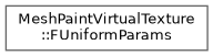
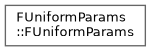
  digraph {
    rankdir=LR
-   n1 [color=grey40 fillcolor=white fontname=Helvetica fontsize=10 height=0.2 label="MeshPaintVirtualTexture\l::FUniformParams" shape=box style=filled width=0.4]
+   n1 [color=grey40 fillcolor=white fontname=Helvetica fontsize=10 height=0.2 label="FUniformParams\l::FUniformParams" shape=box style=filled width=0.4]
  }
